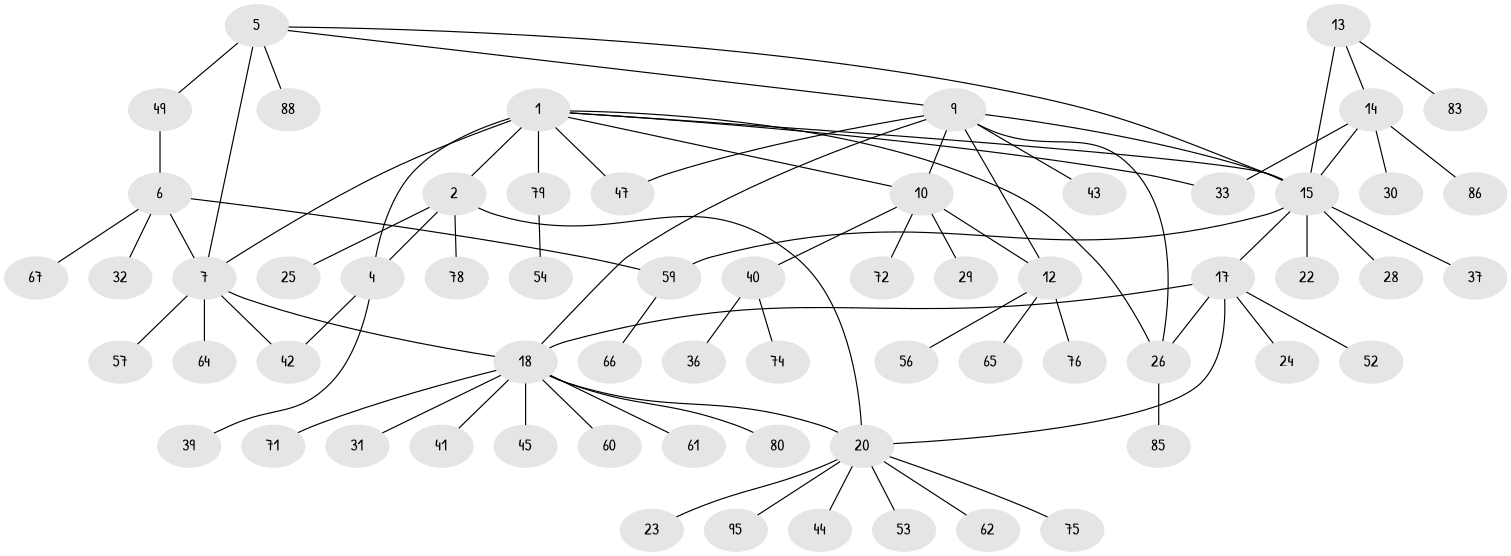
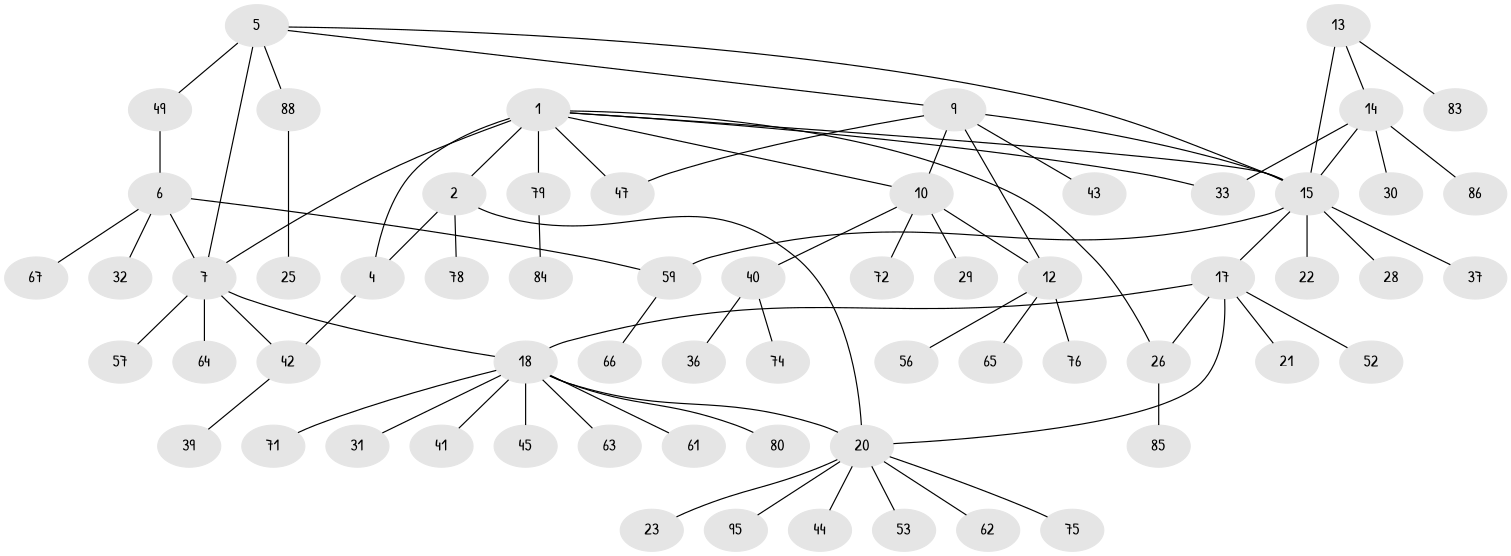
  graph {
    fontname="Patrick Hand"
    node [color=gray90 fontname="Patrick Hand" style=filled]
    edge [fontname="Patrick Hand"]
    1 [super="+3"]
    2 [super="+24"]
    4 [super="+48"]
    7 [super="+78"]
    10 [super="+57"]
    15 [super="+16"]
    26 [super="+38"]
    47
    79
    33
    20 [super="+34"]
    25
    n13 [label=78]
    39
    42
    18 [super="+19"]
    n17 [label=57]
    64 [super="+81"]
    12
    29
    40
    72
    59 [super="+68"]
    17 [super="+50"]
    22
    28
    37
    85
-   54
+   54 [label=84]
    23
    n31 [label=95]
    44
    53
    62
    75
    5 [super="+8"]
    9 [super="+11"]
    49
    n39 [label=88]
    6 [super="+55"]
    32
    67
    43 [super="+52"]
    66
    31
    41
    45
-   60
+   60 [label=63]
    61
    80
    71
    56
    65 [super="+82"]
    76
    36 [super="+63"]
    74
    13 [super="+69"]
    14 [super="+70"]
    83
    30
    n61 [label=86]
-   21 [label=24]
+   21
    n63 [label=52]
    1 -- 2 [weight=2]
    1 -- 4 [weight=2]
    1 -- 7
    1 -- 10
    1 -- 15
    1 -- 26
    1 -- 47
    1 -- 79
    1 -- 33
    2 -- 4
    2 -- 20
-   2 -- 25
+   n39 -- 25
    2 -- n13
-   4 -- 39
+   42 -- 39
    4 -- 42
    7 -- 42
    7 -- 18
    7 -- n17
    7 -- 64
    10 -- 12
    10 -- 29
    10 -- 40
    10 -- 72
    15 -- 59
    15 -- 17
    15 -- 22
    15 -- 28
    15 -- 37
    26 -- 85
    79 -- 54
    20 -- 23
    20 -- n31
    20 -- 44
    20 -- 53
    20 -- 62
    20 -- 75
    18 -- 20 [weight=2]
    18 -- 31
    18 -- 41
    18 -- 45
    18 -- 60
    18 -- 61
    18 -- 80
    18 -- 71
    12 -- 56
    12 -- 65
    12 -- 76
    40 -- 36
    40 -- 74
    59 -- 66
    17 -- 26
    17 -- 20
    17 -- 18 [weight=2]
    17 -- 21
    17 -- n63
    5 -- 7 [weight=2]
    5 -- 15
    5 -- 9
    5 -- 49
    5 -- n39
    9 -- 10 [weight=2]
    9 -- 15
-   9 -- 26
    9 -- 47
-   9 -- 18
    9 -- 12 [weight=2]
    9 -- 43
    49 -- 6 [weight=2]
    6 -- 7
    6 -- 59
    6 -- 32
    6 -- 67
    13 -- 15 [weight=2]
    13 -- 14
    13 -- 83
    14 -- 15 [weight=2]
    14 -- 33
    14 -- 30
    14 -- n61
  }
